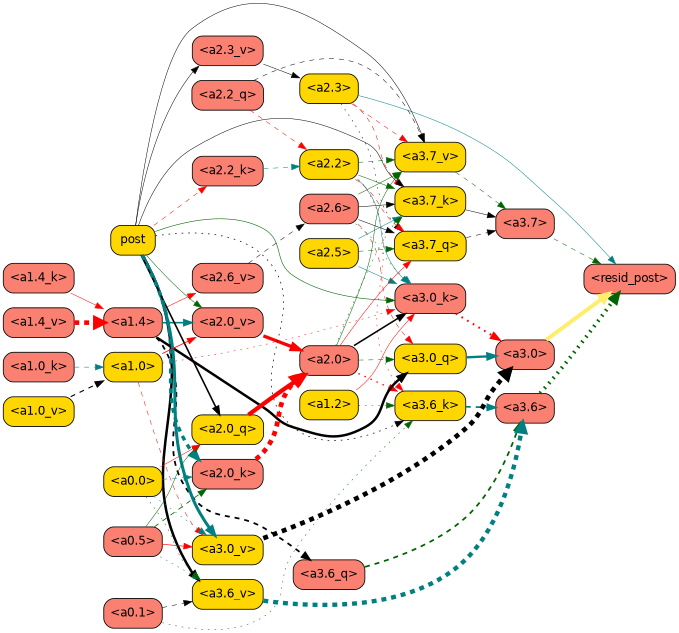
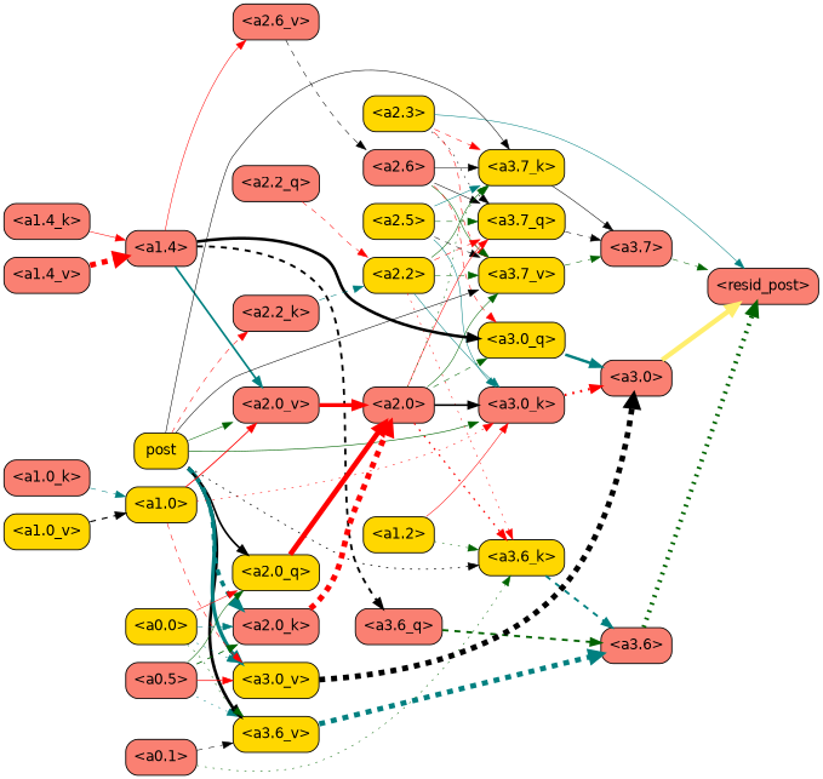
  strict digraph {
    rankdir=LR
    splines=true
    node [color=black fillcolor=salmon fontname=Helvetica shape=box style="filled, rounded"]
    edge [color=red penwidth=0.6 style=solid]
    "<a3.7>"
    "<resid_post>"
    "<a3.6>"
    "<a3.0>"
    "<a2.3>" [fillcolor=gold]
    "<a3.7_q>" [fillcolor=gold]
    "<a3.7_k>" [fillcolor=gold]
    "<a3.7_v>" [fillcolor=gold]
    "<a3.6_q>"
    "<a3.0_q>" [fillcolor=gold]
    "<a3.6_k>" [fillcolor=gold]
    "<a3.0_k>"
    "<a3.6_v>" [fillcolor=gold]
    "<a3.0_v>" [fillcolor=gold]
    "<a2.6>"
    "<a2.5>" [fillcolor=gold]
    "<a2.2>" [fillcolor=gold]
    "<a2.0>"
    "<a1.4>"
    "<a2.6_v>"
    "<a2.0_v>"
    n22 [fillcolor=gold label=post]
    "<a2.0_q>" [fillcolor=gold]
    "<a2.2_k>"
    "<a2.0_k>"
-   "<a2.3_v>"
    "<a1.2>" [fillcolor=gold]
    "<a0.1>"
    "<a1.0>" [fillcolor=gold]
    "<a0.5>"
    "<a0.0>" [fillcolor=gold]
    "<a2.2_q>"
    "<a1.4_k>"
    "<a1.0_k>"
    "<a1.4_v>"
    "<a1.0_v>" [fillcolor=gold]
    "<a3.7>" -> "<resid_post>" [color=darkgreen style=dashed]
    "<a3.6>" -> "<resid_post>" [color=darkgreen penwidth=4.7534414529800415 style=dotted]
    "<a3.0>" -> "<resid_post>" [color="#ffee6d" penwidth=4.898576855659485 style=""]
    "<a2.3>" -> "<resid_post>" [color=teal]
    "<a2.3>" -> "<a3.7_q>" [color=black style=dotted]
    "<a2.3>" -> "<a3.7_k>" [style=dashed]
    "<a2.3>" -> "<a3.7_v>" [style=dashed]
    "<a3.7_q>" -> "<a3.7>" [color=black style=dashed]
    "<a3.7_k>" -> "<a3.7>" [color=black]
    "<a3.7_v>" -> "<a3.7>" [color=darkgreen style=dashed]
    "<a3.6_q>" -> "<a3.6>" [color=darkgreen penwidth=2.160832464694977 style=dashed]
    "<a3.0_q>" -> "<a3.0>" [color=teal penwidth=2.870753765106201]
    "<a3.6_k>" -> "<a3.6>" [color=teal penwidth=2.13908451795578 style=dashed]
    "<a3.0_k>" -> "<a3.0>" [penwidth=2.520303964614868 style=dotted]
    "<a3.6_v>" -> "<a3.6>" [color=teal penwidth=5.297133803367615 style=dashed]
    "<a3.0_v>" -> "<a3.0>" [color=black penwidth=5.680712580680847 style=dashed]
    "<a2.6>" -> "<a3.7_q>" [color=black]
    "<a2.6>" -> "<a3.7_k>" [color=black]
    "<a2.6>" -> "<a3.7_v>" [color=darkgreen]
    "<a2.6>" -> "<a3.0_q>" [style=dashed]
-   "<a2.6>" -> "<a3.0_k>" [color=teal style=dotted]
    "<a2.5>" -> "<a3.7_q>" [color=darkgreen style=dashed]
    "<a2.5>" -> "<a3.7_k>" [color=teal]
-   "<a2.2_q>" -> "<a3.7_v>" [color=black style=dashed]
+   "<a2.5>" -> "<a3.7_v>" [color=black style=dashed]
    "<a2.5>" -> "<a3.0_k>" [color=teal]
    "<a2.2>" -> "<a3.7_q>" [style=dashed]
    "<a2.2>" -> "<a3.7_k>" [color=darkgreen]
    "<a2.2>" -> "<a3.7_v>" [color=darkgreen style=dashed]
    "<a2.2>" -> "<a3.6_k>" [style=dotted]
    "<a2.2>" -> "<a3.0_k>" [color=teal]
    "<a2.0>" -> "<a3.7_q>"
    "<a2.0>" -> "<a3.7_k>" [color=darkgreen style=dotted]
    "<a2.0>" -> "<a3.7_v>" [color=darkgreen]
    "<a2.0>" -> "<a3.0_q>" [color=darkgreen style=dashed]
    "<a2.0>" -> "<a3.6_k>" [penwidth=1.4784413101151586 style=dotted]
    "<a2.0>" -> "<a3.0_k>" [color=black penwidth=1.8858084231615067]
    "<a1.4>" -> "<a3.6_q>" [color=black penwidth=2.149975523352623 style=dashed]
    "<a1.4>" -> "<a3.0_q>" [color=black penwidth=3.0018038749694824]
    "<a1.4>" -> "<a2.6_v>"
    "<a1.4>" -> "<a2.0_v>" [color=teal penwidth=1.925402581691742]
    "<a2.6_v>" -> "<a2.6>" [color=black style=dashed]
    "<a2.0_v>" -> "<a2.0>" [penwidth=3.9731863737106323]
    n22 -> "<a3.7_k>" [color=black]
    n22 -> "<a3.7_v>" [color=black]
    n22 -> "<a3.6_k>" [color=black penwidth=0.8552796393632889 style=dotted]
    n22 -> "<a3.0_k>" [color=darkgreen penwidth=0.691851794719696]
    n22 -> "<a3.6_v>" [color=black penwidth=3.067279100418091]
    n22 -> "<a3.0_v>" [color=teal penwidth=3.6927278637886047]
    n22 -> "<a2.0_v>" [color=darkgreen]
    n22 -> "<a2.0_q>" [color=black penwidth=1.944248914718628]
    n22 -> "<a2.2_k>" [style=dashed]
    n22 -> "<a2.0_k>" [color=teal penwidth=4.198909968137741 style=dashed]
-   n22 -> "<a2.3_v>" [color=black]
    "<a2.0_q>" -> "<a2.0>" [penwidth=5.1847569942474365]
    "<a2.2_k>" -> "<a2.2>" [color=teal penwidth=0.6149471998214722 style=dashed]
    "<a2.0_k>" -> "<a2.0>" [penwidth=5.773491740226746 style=dashed]
-   "<a2.3_v>" -> "<a2.3>" [color=black]
    "<a1.2>" -> "<a3.6_k>" [color=darkgreen style=dotted]
    "<a1.2>" -> "<a3.0_k>"
    "<a0.1>" -> "<a3.6_k>" [color=darkgreen style=dotted]
    "<a0.1>" -> "<a3.6_v>" [color=black style=dashed]
    "<a1.0>" -> "<a3.0_k>" [style=dotted]
    "<a1.0>" -> "<a3.0_v>" [style=dashed]
    "<a1.0>" -> "<a2.0_v>" [penwidth=0.9920598268508911]
    "<a0.5>" -> "<a3.6_v>" [color=teal style=dotted]
    "<a0.5>" -> "<a3.0_v>" [penwidth=0.8028683364391327]
    "<a0.5>" -> "<a2.0_q>" [color=darkgreen]
    "<a0.5>" -> "<a2.0_k>" [color=darkgreen penwidth=0.9883035719394684 style=dashed]
    "<a0.0>" -> "<a3.6_v>" [color=darkgreen style=dotted]
    "<a0.0>" -> "<a3.0_v>" [color=teal style=dotted]
    "<a0.0>" -> "<a2.0_q>"
    "<a0.0>" -> "<a2.0_k>" [color=teal style=dashed]
    "<a2.2_q>" -> "<a2.2>" [style=dashed]
    "<a1.4_k>" -> "<a1.4>"
    "<a1.0_k>" -> "<a1.0>" [color=teal style=dashed]
    "<a1.4_v>" -> "<a1.4>" [penwidth=5.565408229827881 style=dashed]
    "<a1.0_v>" -> "<a1.0>" [color=black penwidth=1.3358666002750397 style=dashed]
  }
